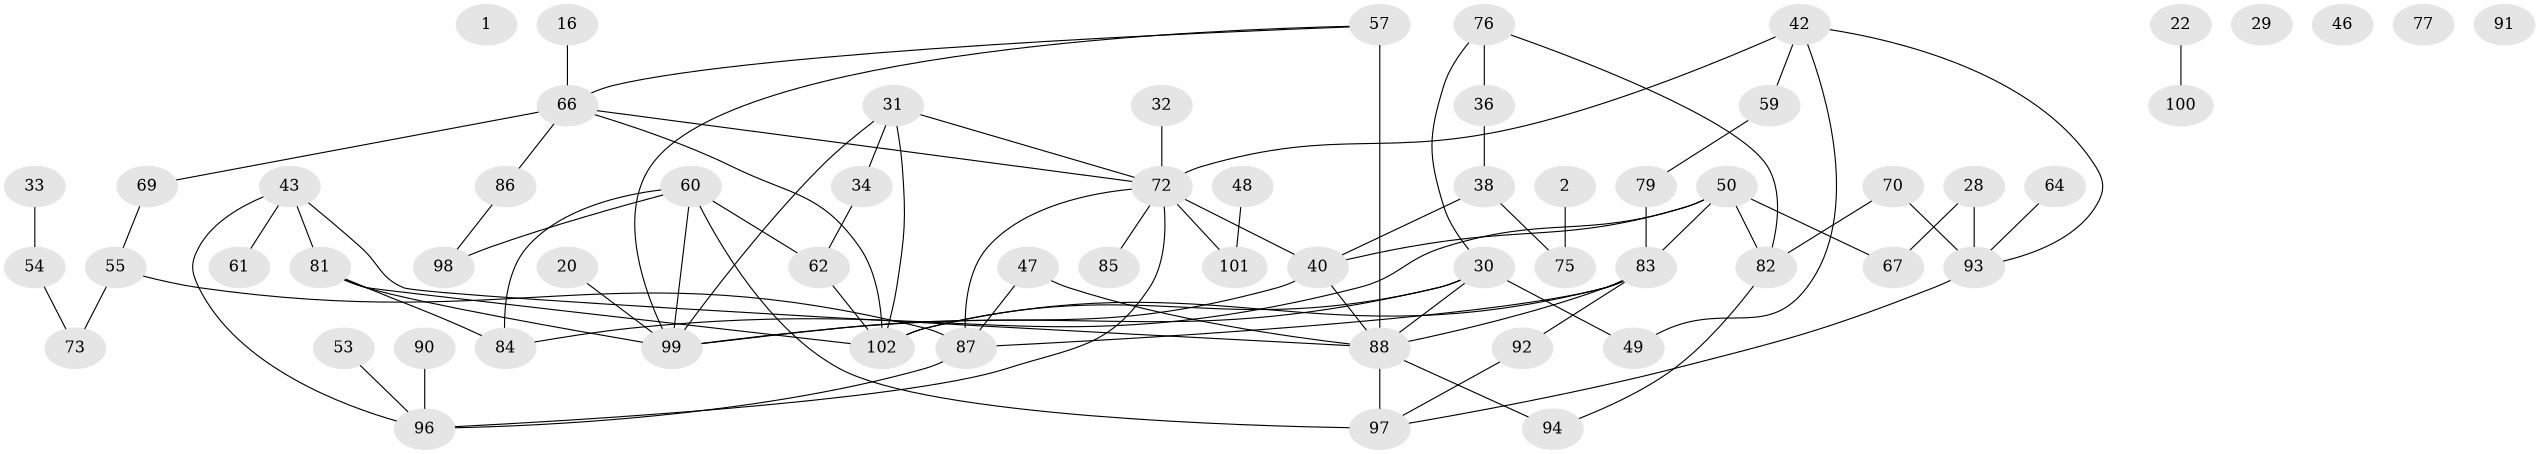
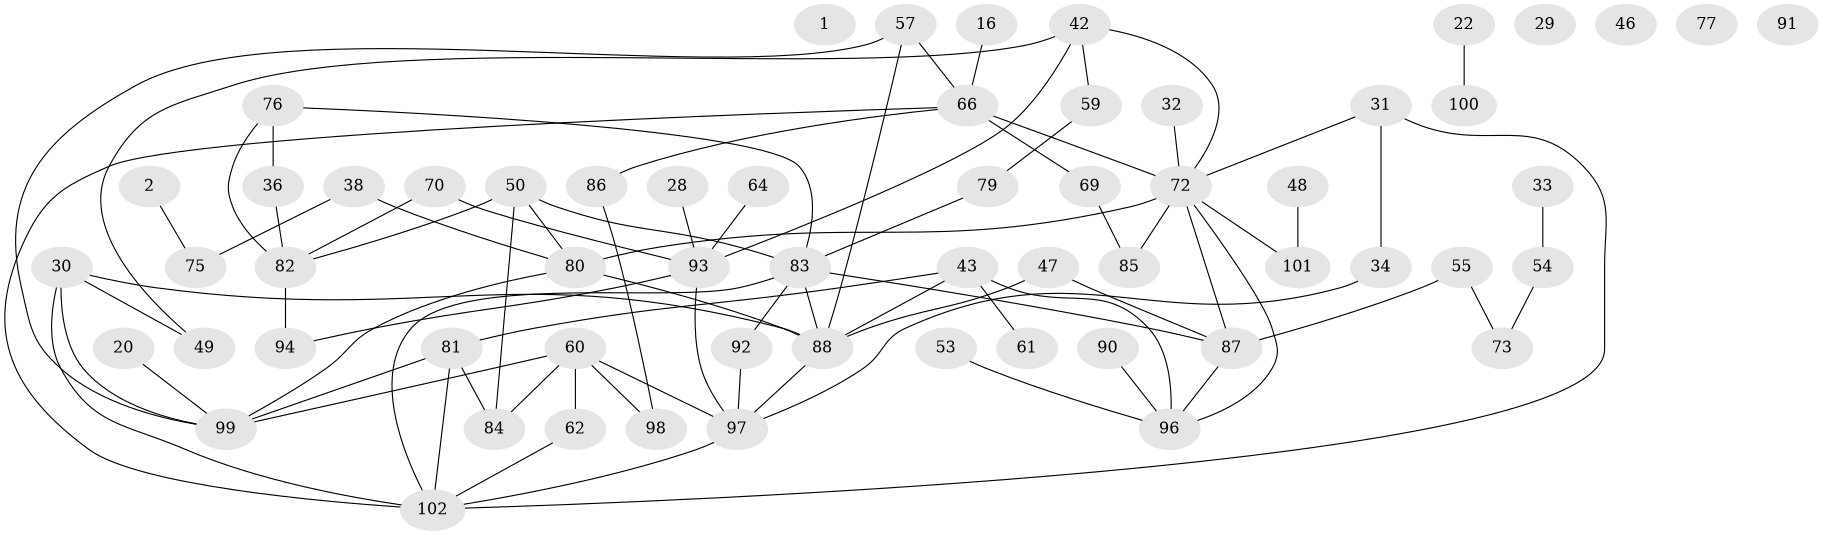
  graph {
    node [color=gray90 style=filled]
    1
    2
    75
    66 [super="+26+58"]
    102 [super="+11+13+19"]
    72 [super="+25"]
    69
    86
    16
    99 [super="+95"]
    20
    22
    100
    28
-   67
    93 [super="+7"]
    97 [super="+8+89+78"]
    29
    30
    49
    88 [super="+56+35"]
    94
    31 [super="+12+5"]
    34
-   80 [super="+24+44" label=40]
+   80 [super="+24+44"]
    96
    87 [super="+40"]
    101
    85
    32
    82 [super="+37+52"]
    36
    33
    54
    73 [super="+15"]
    38
    42
    59
    79
    43
    61
    81 [super="+27+71"]
    84 [super="+51"]
    46
    47
    48
    50 [super="+21"]
    83 [super="+68+65"]
    92
    53
    55
    57 [super="+14"]
    60 [super="+41"]
    62
    98
    64
    70
    76
    77
    90
    91
    2 -- 75
    66 -- 102
    66 -- 72
    66 -- 69
    66 -- 86
    72 -- 80 [weight=2]
    72 -- 96
    72 -- 87
    72 -- 101
    72 -- 85
-   69 -- 55
+   69 -- 85
    86 -- 98
    16 -- 66
    20 -- 99
    22 -- 100
-   28 -- 67
    28 -- 93
    93 -- 97
+   97 -- 102 [weight=2]
    30 -- 102
    30 -- 99
    30 -- 49
    30 -- 88
    88 -- 97
-   88 -- 94
+   93 -- 94
    31 -- 102
    31 -- 72
-   31 -- 99
    31 -- 34
-   34 -- 62
+   34 -- 97
    80 -- 99
    80 -- 88 [weight=2]
    87 -- 96
    32 -- 72
    82 -- 94
-   36 -- 38
+   36 -- 82
    33 -- 54
    54 -- 73
    38 -- 75
    38 -- 80
    42 -- 72
    42 -- 93
    42 -- 49
    42 -- 59
    59 -- 79
    79 -- 83
    43 -- 88
    43 -- 96
    43 -- 61
    43 -- 81
    81 -- 102 [weight=2]
    81 -- 99
    81 -- 84
    47 -- 88
    47 -- 87
    48 -- 101
-   50 -- 67
    50 -- 80
    50 -- 82
    50 -- 84
    50 -- 83
    83 -- 102 [weight=2]
    83 -- 88
    83 -- 87
    83 -- 92
    92 -- 97
    53 -- 96
    55 -- 87
    55 -- 73
    57 -- 66
    57 -- 99
    57 -- 88 [weight=3]
    60 -- 99
    60 -- 97 [weight=2]
    60 -- 84 [weight=2]
    60 -- 62
    60 -- 98
    62 -- 102
    64 -- 93
    70 -- 93
    70 -- 82
    76 -- 82
    76 -- 36
-   76 -- 30
+   76 -- 83
    90 -- 96
  }
